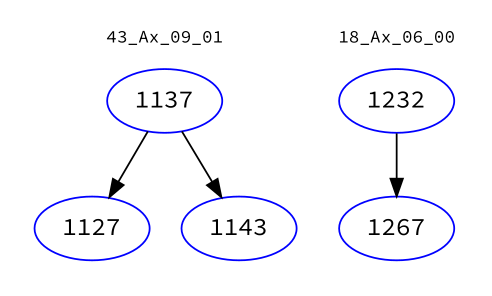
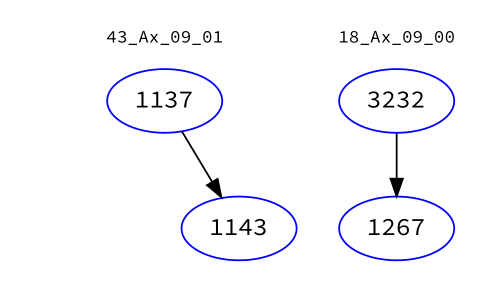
  digraph {
    fontname="Source Code Pro"
    node [color=blue fontname="Source Code Pro"]
    edge [color=black fontname="Source Code Pro"]
    n1 [label=1137]
-   n2 [label=1127]
    n3 [label=1143]
-   n4 [label=1232]
+   n4 [label=3232]
    n5 [label=1267]
    subgraph cluster_1 {
      color=white
      fontsize=10
      label="43_Ax_09_01"
      n1
-     n2
      n3
    }
    subgraph cluster_2 {
      color=white
      fontsize=10
-     label="18_Ax_06_00"
+     label="18_Ax_09_00"
      n4
      n5
    }
-   n1 -> n2
    n1 -> n3
    n4 -> n5
  }
